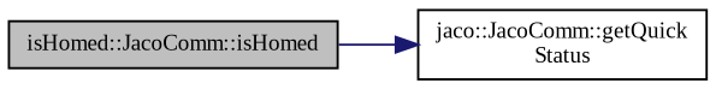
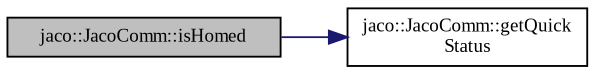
  digraph {
    rankdir=LR
    fontname="Liberation Serif"
    node [color=black fontname="Liberation Serif" fontsize=10 shape=record style=filled]
-   n1 [fillcolor=grey75 fontcolor=black height=0.2 label="isHomed::JacoComm::isHomed" width=0.4]
+   n1 [fillcolor=grey75 fontcolor=black height=0.2 label="jaco::JacoComm::isHomed" width=0.4]
    n2 [fillcolor=white height=0.2 label="jaco::JacoComm::getQuick\lStatus" width=0.4]
    n1 -> n2 [color=midnightblue fontname="Liberation Serif" fontsize=10 labelfontname=Helvetica labelfontsize=10 style=solid]
  }
